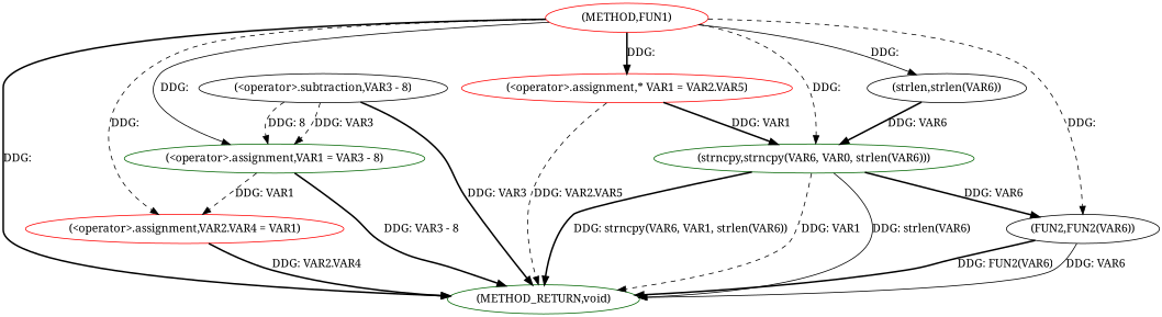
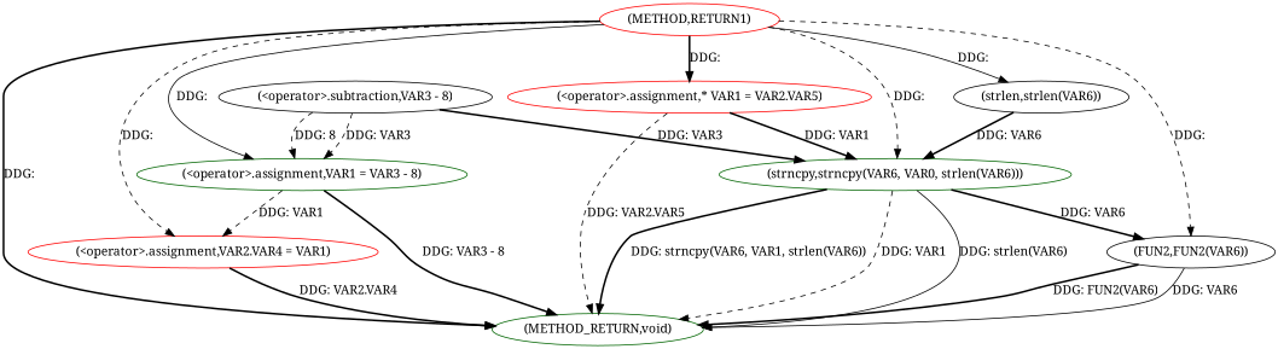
  digraph {
    fontname="Noto Serif"
    node [color=red fontname="Noto Serif"]
    edge [fontname="Noto Serif" style=bold]
-   n1 [label="(METHOD,FUN1)"]
+   n1 [label="(METHOD,RETURN1)"]
    n2 [color=darkgreen label="(<operator>.assignment,VAR1 = VAR3 - 8)"]
    n3 [label="(<operator>.assignment,VAR2.VAR4 = VAR1)"]
    n4 [label="(<operator>.assignment,* VAR1 = VAR2.VAR5)"]
    n5 [color=darkgreen label="(strncpy,strncpy(VAR6, VAR0, strlen(VAR6)))"]
    n6 [color=black label="(strlen,strlen(VAR6))"]
    n7 [color=black label="(FUN2,FUN2(VAR6))"]
    n8 [color=darkgreen label="(METHOD_RETURN,void)"]
    n9 [color=black label="(<operator>.subtraction,VAR3 - 8)"]
    n1 -> n2 [label="DDG: " style=solid]
    n1 -> n3 [label="DDG: " style=dashed]
    n1 -> n4 [label="DDG: "]
    n1 -> n5 [label="DDG: " style=dashed]
    n1 -> n6 [label="DDG: " style=solid]
    n1 -> n7 [label="DDG: " style=dashed]
    n1 -> n8 [label="DDG: "]
    n2 -> n3 [label="DDG: VAR1" style=dashed]
    n2 -> n8 [label="DDG: VAR3 - 8"]
    n3 -> n8 [label="DDG: VAR2.VAR4"]
    n4 -> n5 [label="DDG: VAR1"]
    n4 -> n8 [label="DDG: VAR2.VAR5" style=dashed]
    n5 -> n7 [label="DDG: VAR6"]
    n5 -> n8 [label="DDG: strlen(VAR6)" style=solid]
    n5 -> n8 [label="DDG: strncpy(VAR6, VAR1, strlen(VAR6))"]
    n5 -> n8 [label="DDG: VAR1" style=dashed]
    n6 -> n5 [label="DDG: VAR6"]
    n7 -> n8 [label="DDG: FUN2(VAR6)"]
    n7 -> n8 [label="DDG: VAR6" style=solid]
    n9 -> n2 [label="DDG: VAR3" style=dashed]
    n9 -> n2 [label="DDG: 8" style=dashed]
-   n9 -> n8 [label="DDG: VAR3"]
+   n9 -> n5 [label="DDG: VAR3"]
  }
